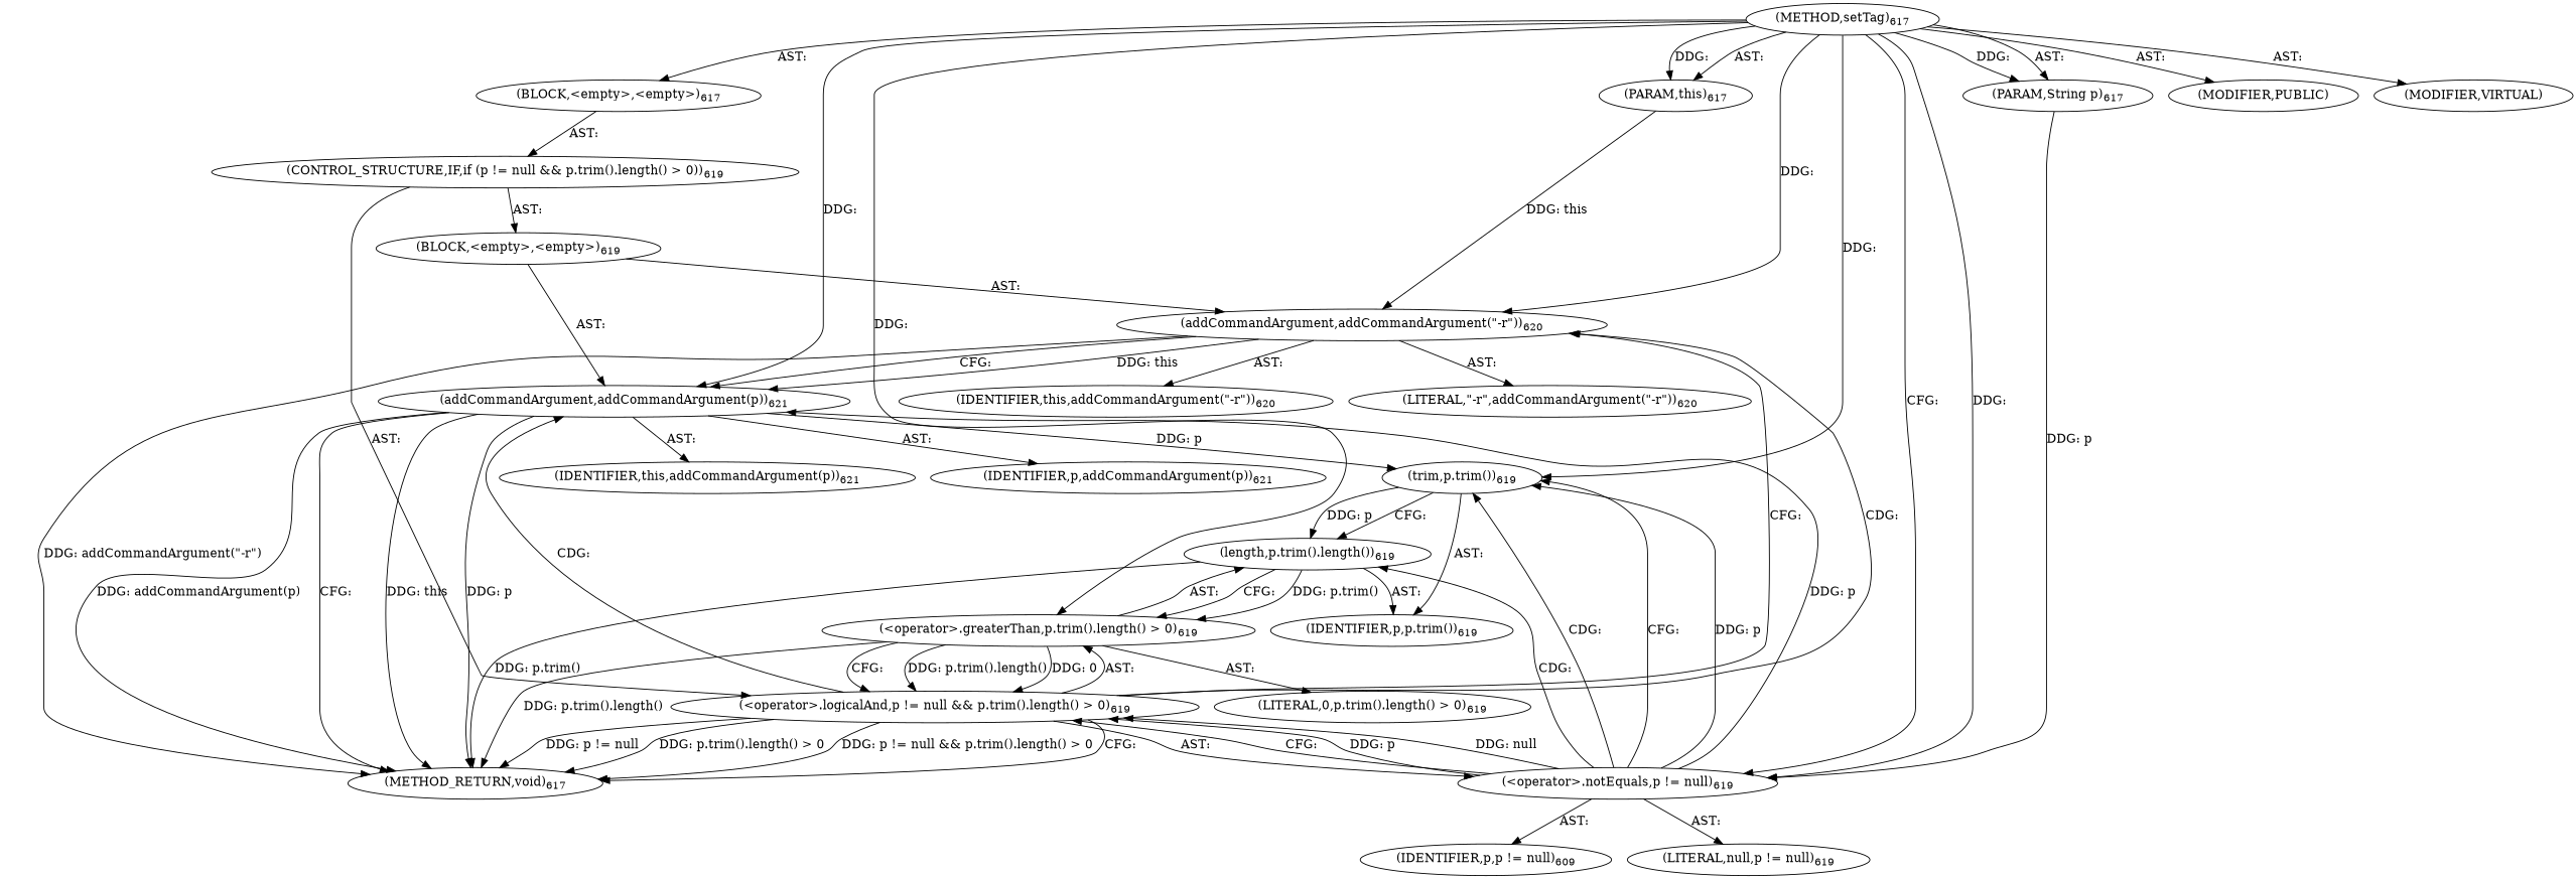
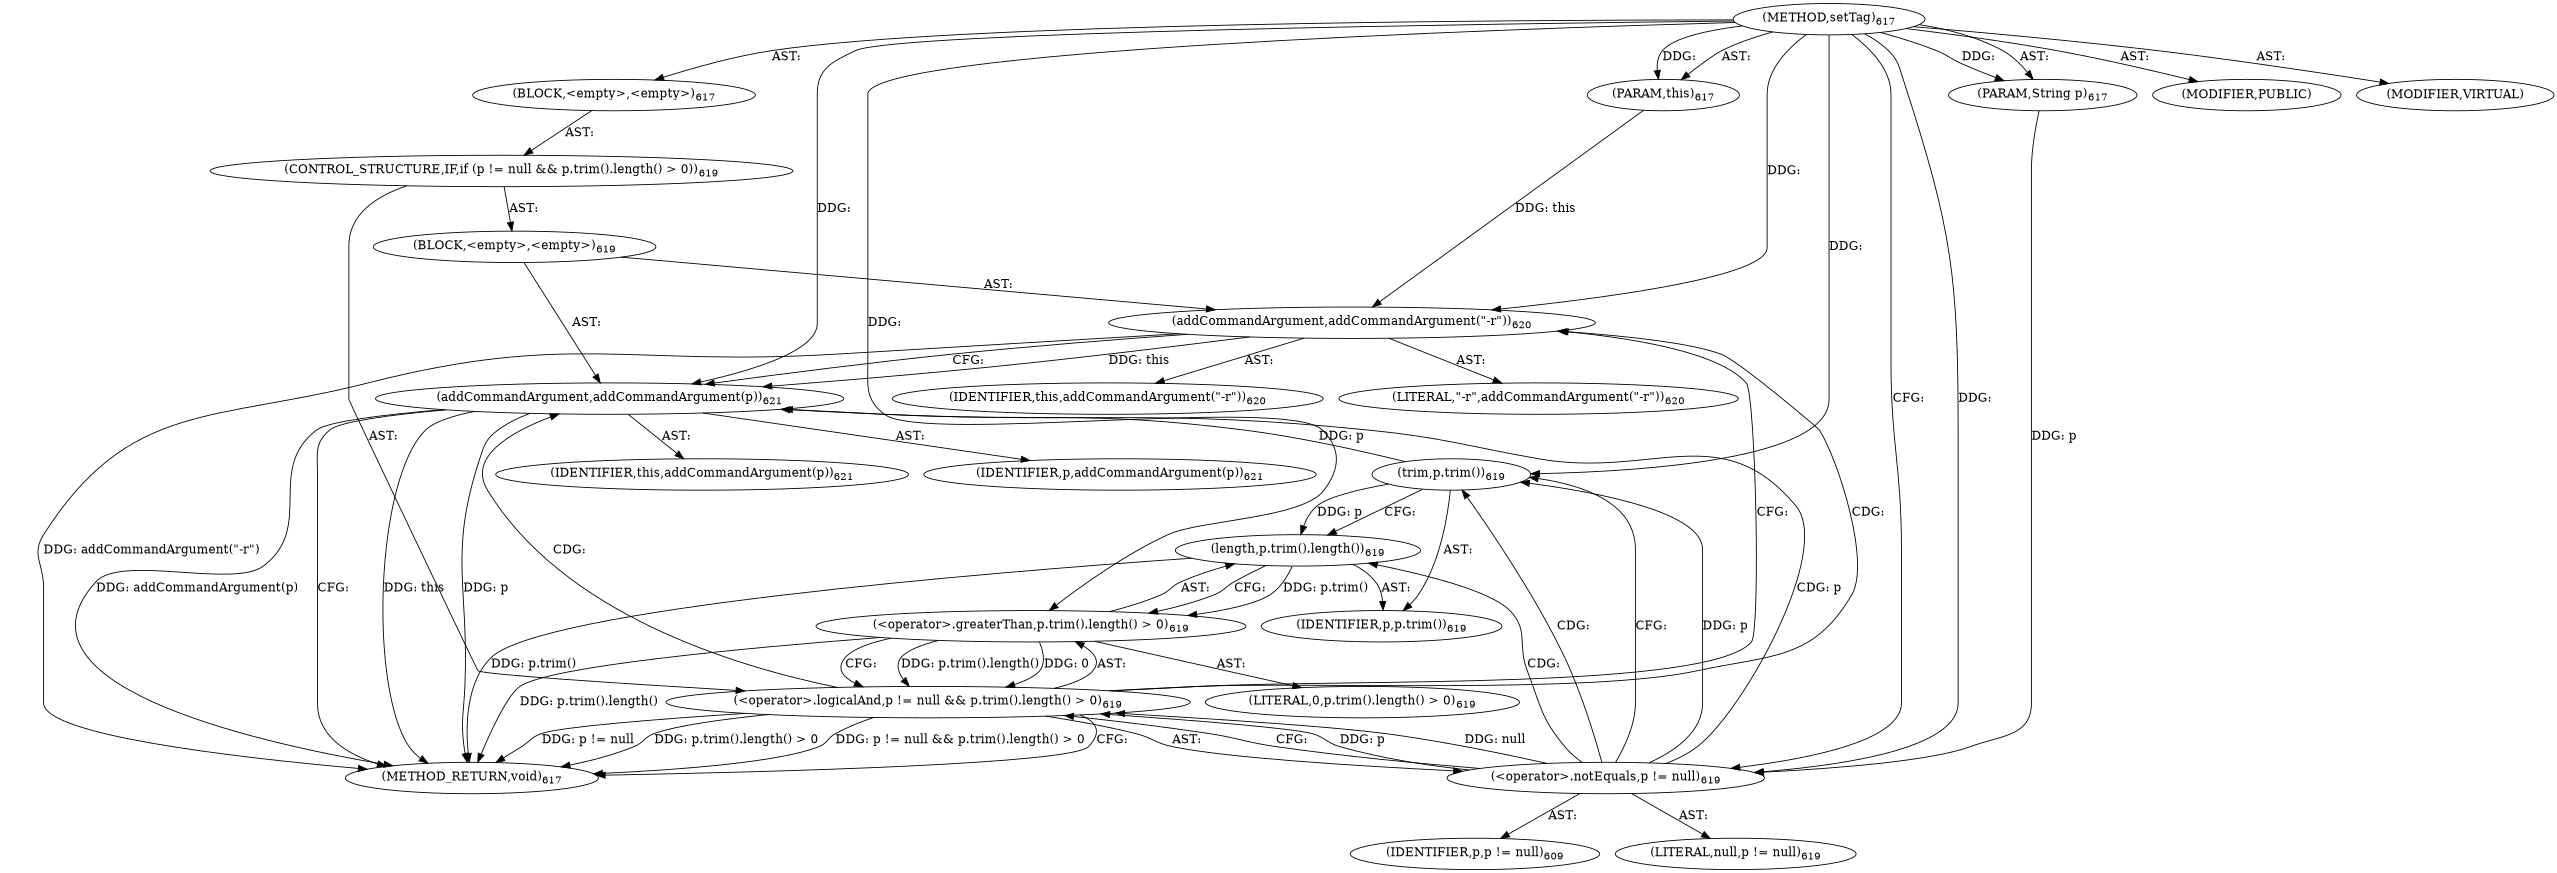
  digraph {
    n1 [label=<(METHOD,setTag)<SUB>617</SUB>>]
    n2 [label=<(PARAM,this)<SUB>617</SUB>>]
    n3 [label=<(PARAM,String p)<SUB>617</SUB>>]
    n4 [label=<(BLOCK,&lt;empty&gt;,&lt;empty&gt;)<SUB>617</SUB>>]
    n5 [label=<(&lt;operator&gt;.notEquals,p != null)<SUB>619</SUB>>]
    n6 [label=<(&lt;operator&gt;.greaterThan,p.trim().length() &gt; 0)<SUB>619</SUB>>]
    n7 [label=<(trim,p.trim())<SUB>619</SUB>>]
    n8 [label=<(addCommandArgument,addCommandArgument(&quot;-r&quot;))<SUB>620</SUB>>]
    n9 [label=<(addCommandArgument,addCommandArgument(p))<SUB>621</SUB>>]
    n10 [label=<(MODIFIER,PUBLIC)>]
    n11 [label=<(MODIFIER,VIRTUAL)>]
    n12 [label=<(CONTROL_STRUCTURE,IF,if (p != null &amp;&amp; p.trim().length() &gt; 0))<SUB>619</SUB>>]
    n13 [label=<(&lt;operator&gt;.logicalAnd,p != null &amp;&amp; p.trim().length() &gt; 0)<SUB>619</SUB>>]
    n14 [label=<(IDENTIFIER,p,p != null)<SUB>609</SUB>>]
    n15 [label=<(LITERAL,null,p != null)<SUB>619</SUB>>]
    n16 [label=<(length,p.trim().length())<SUB>619</SUB>>]
    n17 [label=<(METHOD_RETURN,void)<SUB>617</SUB>>]
    n18 [label=<(LITERAL,0,p.trim().length() &gt; 0)<SUB>619</SUB>>]
    n19 [label=<(IDENTIFIER,p,p.trim())<SUB>619</SUB>>]
    n20 [label=<(IDENTIFIER,this,addCommandArgument(&quot;-r&quot;))<SUB>620</SUB>>]
    n21 [label=<(LITERAL,&quot;-r&quot;,addCommandArgument(&quot;-r&quot;))<SUB>620</SUB>>]
    n22 [label=<(IDENTIFIER,this,addCommandArgument(p))<SUB>621</SUB>>]
    n23 [label=<(IDENTIFIER,p,addCommandArgument(p))<SUB>621</SUB>>]
    n24 [label=<(BLOCK,&lt;empty&gt;,&lt;empty&gt;)<SUB>619</SUB>>]
    n1 -> n2 [label="AST: "]
    n1 -> n2 [label="DDG: "]
    n1 -> n3 [label="AST: "]
    n1 -> n3 [label="DDG: "]
    n1 -> n4 [label="AST: "]
    n1 -> n5 [label="CFG: "]
    n1 -> n5 [label="DDG: "]
    n1 -> n6 [label="DDG: "]
    n1 -> n7 [label="DDG: "]
    n1 -> n8 [label="DDG: "]
    n1 -> n9 [label="DDG: "]
    n1 -> n10 [label="AST: "]
    n1 -> n11 [label="AST: "]
    n2 -> n8 [label="DDG: this"]
    n3 -> n5 [label="DDG: p"]
    n4 -> n12 [label="AST: "]
    n5 -> n7 [label="CFG: "]
    n5 -> n7 [label="DDG: p"]
    n5 -> n7 [label="CDG: "]
-   n5 -> n9 [label="DDG: p"]
+   n5 -> n9 [label="CDG: p"]
    n5 -> n13 [label="CFG: "]
    n5 -> n13 [label="DDG: p"]
    n5 -> n13 [label="DDG: null"]
    n5 -> n14 [label="AST: "]
    n5 -> n15 [label="AST: "]
    n5 -> n16 [label="CDG: "]
    n6 -> n13 [label="CFG: "]
    n6 -> n13 [label="DDG: p.trim().length()"]
    n6 -> n13 [label="DDG: 0"]
    n6 -> n16 [label="AST: "]
    n6 -> n17 [label="DDG: p.trim().length()"]
    n6 -> n18 [label="AST: "]
-   n9 -> n7 [label="DDG: p"]
+   n7 -> n9 [label="DDG: p"]
    n7 -> n16 [label="CFG: "]
    n7 -> n16 [label="DDG: p"]
    n7 -> n19 [label="AST: "]
    n8 -> n9 [label="CFG: "]
    n8 -> n9 [label="DDG: this"]
    n8 -> n17 [label="DDG: addCommandArgument(&quot;-r&quot;)"]
    n8 -> n20 [label="AST: "]
    n8 -> n21 [label="AST: "]
    n9 -> n17 [label="CFG: "]
    n9 -> n17 [label="DDG: this"]
    n9 -> n17 [label="DDG: p"]
    n9 -> n17 [label="DDG: addCommandArgument(p)"]
    n9 -> n22 [label="AST: "]
    n9 -> n23 [label="AST: "]
    n12 -> n13 [label="AST: "]
    n12 -> n24 [label="AST: "]
    n13 -> n5 [label="AST: "]
    n13 -> n6 [label="AST: "]
    n13 -> n8 [label="CFG: "]
    n13 -> n8 [label="CDG: "]
    n13 -> n9 [label="CDG: "]
    n13 -> n17 [label="CFG: "]
    n13 -> n17 [label="DDG: p != null"]
    n13 -> n17 [label="DDG: p.trim().length() &gt; 0"]
    n13 -> n17 [label="DDG: p != null &amp;&amp; p.trim().length() &gt; 0"]
    n16 -> n6 [label="CFG: "]
    n16 -> n6 [label="DDG: p.trim()"]
    n16 -> n17 [label="DDG: p.trim()"]
    n16 -> n19 [label="AST: "]
    n24 -> n8 [label="AST: "]
    n24 -> n9 [label="AST: "]
  }
